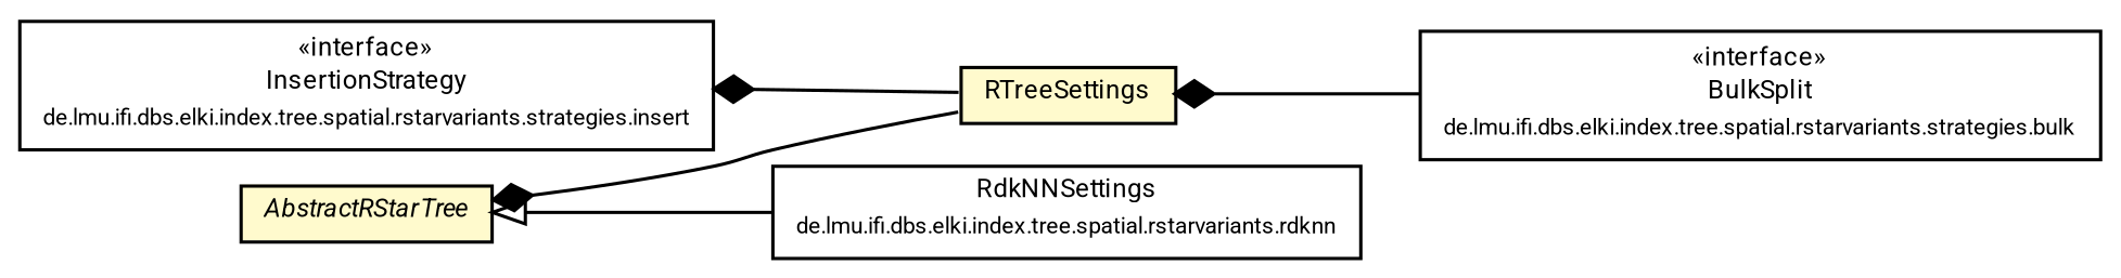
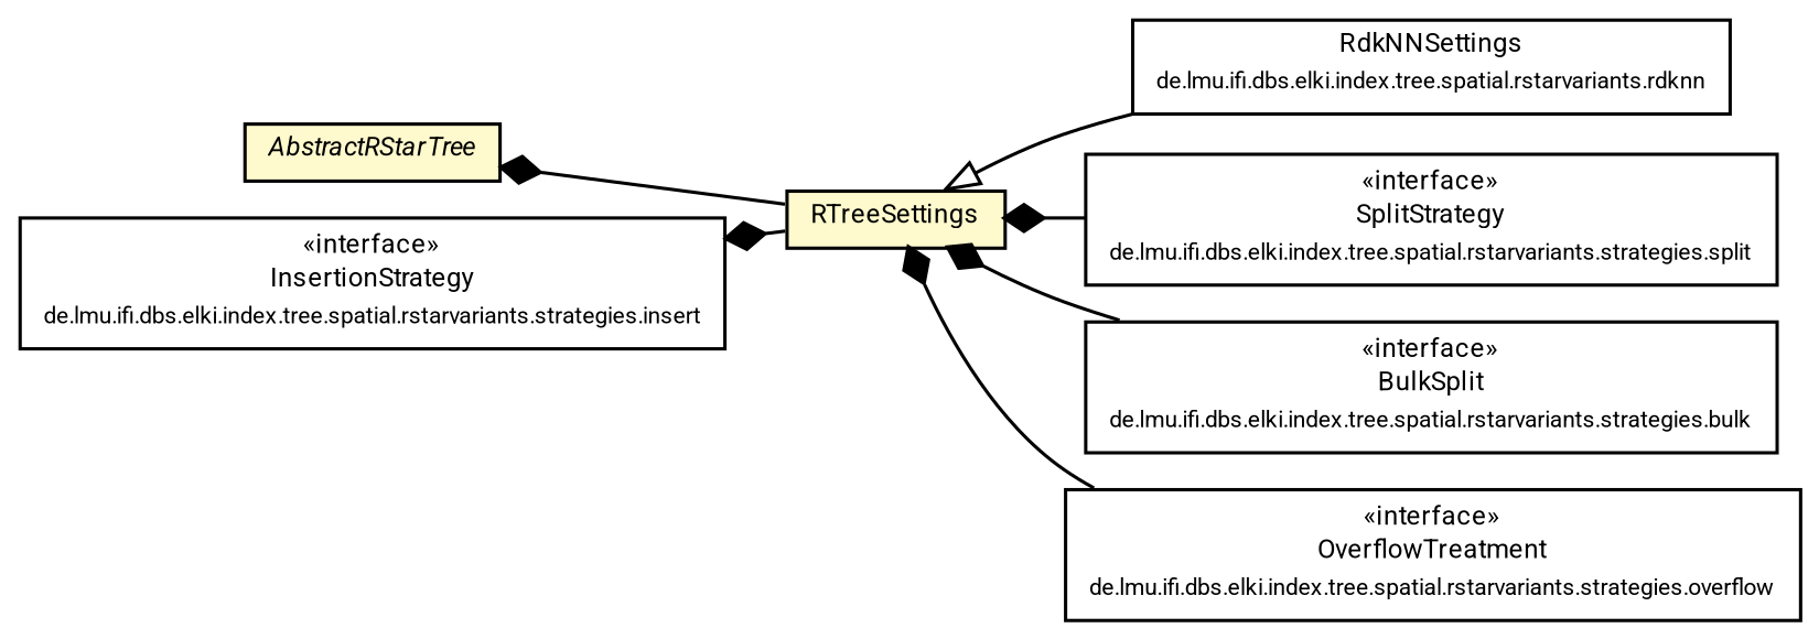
  digraph {
    fontname=Roboto
    nodesep=0.15
    rankdir=LR
    ranksep=0.25
    node [fontcolor=black fontname=Roboto fontsize=8 margin=0 shape=plaintext]
    edge [arrowhead=none arrowtail=diamond color=black dir=back fontname=Roboto fontsize=7 labelfontname=Roboto labelfontsize=7 weight=6]
    n1 [height=0 label=<<table title="de.lmu.ifi.dbs.elki.index.tree.spatial.rstarvariants.AbstractRStarTree" border="0" cellborder="1" cellspacing="0" cellpadding="2" bgcolor="LemonChiffon" href="AbstractRStarTree.html" target="_parent"> 		<tr><td><table border="0" cellspacing="0" cellpadding="1"> 		<tr><td align="center" balign="center"> <font face="Roboto"><i>AbstractRStarTree</i></font> </td></tr> 		</table></td></tr> 		</table>> width=0]
    n2 [height=0 label=<<table title="de.lmu.ifi.dbs.elki.index.tree.spatial.rstarvariants.RTreeSettings" border="0" cellborder="1" cellspacing="0" cellpadding="2" bgcolor="lemonChiffon" href="RTreeSettings.html" target="_parent"> 		<tr><td><table border="0" cellspacing="0" cellpadding="1"> 		<tr><td align="center" balign="center"> <font face="Roboto">RTreeSettings</font> </td></tr> 		</table></td></tr> 		</table>> width=0]
    n3 [height=0 label=<<table title="de.lmu.ifi.dbs.elki.index.tree.spatial.rstarvariants.rdknn.RdkNNSettings" border="0" cellborder="1" cellspacing="0" cellpadding="2" href="rdknn/RdkNNSettings.html" target="_parent"> 		<tr><td><table border="0" cellspacing="0" cellpadding="1"> 		<tr><td align="center" balign="center"> <font face="Roboto">RdkNNSettings</font> </td></tr> 		<tr><td align="center" balign="center"> <font face="Roboto" point-size="7.0">de.lmu.ifi.dbs.elki.index.tree.spatial.rstarvariants.rdknn</font> </td></tr> 		</table></td></tr> 		</table>> width=0]
+   n4 [height=0 label=<<table title="de.lmu.ifi.dbs.elki.index.tree.spatial.rstarvariants.strategies.split.SplitStrategy" border="0" cellborder="1" cellspacing="0" cellpadding="2" href="strategies/split/SplitStrategy.html" target="_parent"> 		<tr><td><table border="0" cellspacing="0" cellpadding="1"> 		<tr><td align="center" balign="center"> &#171;interface&#187; </td></tr> 		<tr><td align="center" balign="center"> <font face="Roboto">SplitStrategy</font> </td></tr> 		<tr><td align="center" balign="center"> <font face="Roboto" point-size="7.0">de.lmu.ifi.dbs.elki.index.tree.spatial.rstarvariants.strategies.split</font> </td></tr> 		</table></td></tr> 		</table>> width=0]
    n5 [height=0 label=<<table title="de.lmu.ifi.dbs.elki.index.tree.spatial.rstarvariants.strategies.bulk.BulkSplit" border="0" cellborder="1" cellspacing="0" cellpadding="2" href="strategies/bulk/BulkSplit.html" target="_parent"> 		<tr><td><table border="0" cellspacing="0" cellpadding="1"> 		<tr><td align="center" balign="center"> &#171;interface&#187; </td></tr> 		<tr><td align="center" balign="center"> <font face="Roboto">BulkSplit</font> </td></tr> 		<tr><td align="center" balign="center"> <font face="Roboto" point-size="7.0">de.lmu.ifi.dbs.elki.index.tree.spatial.rstarvariants.strategies.bulk</font> </td></tr> 		</table></td></tr> 		</table>> width=0]
+   n6 [height=0 label=<<table title="de.lmu.ifi.dbs.elki.index.tree.spatial.rstarvariants.strategies.overflow.OverflowTreatment" border="0" cellborder="1" cellspacing="0" cellpadding="2" href="strategies/overflow/OverflowTreatment.html" target="_parent"> 		<tr><td><table border="0" cellspacing="0" cellpadding="1"> 		<tr><td align="center" balign="center"> &#171;interface&#187; </td></tr> 		<tr><td align="center" balign="center"> <font face="Roboto">OverflowTreatment</font> </td></tr> 		<tr><td align="center" balign="center"> <font face="Roboto" point-size="7.0">de.lmu.ifi.dbs.elki.index.tree.spatial.rstarvariants.strategies.overflow</font> </td></tr> 		</table></td></tr> 		</table>> width=0]
    n7 [height=0 label=<<table title="de.lmu.ifi.dbs.elki.index.tree.spatial.rstarvariants.strategies.insert.InsertionStrategy" border="0" cellborder="1" cellspacing="0" cellpadding="2" href="strategies/insert/InsertionStrategy.html" target="_parent"> 		<tr><td><table border="0" cellspacing="0" cellpadding="1"> 		<tr><td align="center" balign="center"> &#171;interface&#187; </td></tr> 		<tr><td align="center" balign="center"> <font face="Roboto">InsertionStrategy</font> </td></tr> 		<tr><td align="center" balign="center"> <font face="Roboto" point-size="7.0">de.lmu.ifi.dbs.elki.index.tree.spatial.rstarvariants.strategies.insert</font> </td></tr> 		</table></td></tr> 		</table>> width=0]
    n1 -> n2
-   n1 -> n3 [arrowtail=empty weight=10 arrowhead=""]
+   n2 -> n3 [arrowtail=empty weight=10 arrowhead=""]
+   n2 -> n4
    n2 -> n5
+   n2 -> n6
    n7 -> n2
  }
